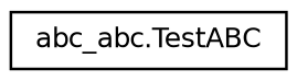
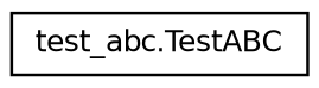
  digraph {
    rankdir=LR
-   n1 [color=black fillcolor=white fontname=Helvetica fontsize=10 height=0.2 label="abc_abc.TestABC" shape=record style=filled width=0.4]
+   n1 [color=black fillcolor=white fontname=Helvetica fontsize=10 height=0.2 label="test_abc.TestABC" shape=record style=filled width=0.4]
  }
